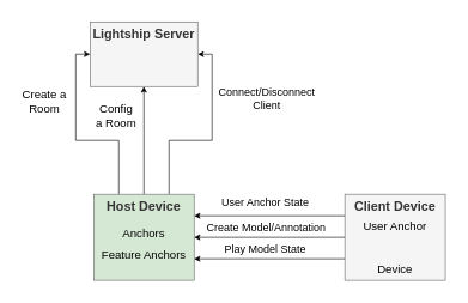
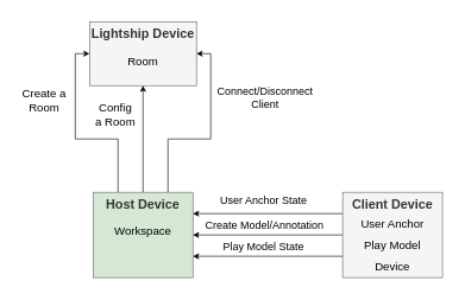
  <mxCell id="0" />
  <mxCell id="1" parent="0" />
  <mxCell id="2" value="" style="rounded=0;whiteSpace=wrap;html=1;strokeColor=none;" vertex="1" parent="1"><mxGeometry x="20" y="20" width="610" height="380" as="geometry" /></mxCell>
  <mxCell id="3" style="edgeStyle=orthogonalEdgeStyle;rounded=0;orthogonalLoop=1;jettySize=auto;html=1;exitX=0.5;exitY=0;exitDx=0;exitDy=0;entryX=0.5;entryY=1;entryDx=0;entryDy=0;" parent="1" source="9" target="17" edge="1"><mxGeometry relative="1" as="geometry" /></mxCell>
  <mxCell id="4" value="Config&lt;div&gt;a Room&lt;/div&gt;" style="edgeLabel;html=1;align=center;verticalAlign=middle;resizable=0;points=[];fontSize=16;labelBackgroundColor=none;" parent="3" vertex="1" connectable="0"><mxGeometry x="-0.5" relative="1" as="geometry"><mxPoint x="-40" y="-72" as="offset" /></mxGeometry></mxCell>
  <mxCell id="5" style="edgeStyle=orthogonalEdgeStyle;rounded=0;orthogonalLoop=1;jettySize=auto;html=1;exitX=0.25;exitY=0;exitDx=0;exitDy=0;entryX=0;entryY=0.5;entryDx=0;entryDy=0;" edge="1" parent="1" source="9" target="17"><mxGeometry relative="1" as="geometry" /></mxCell>
  <mxCell id="6" value="Create a&lt;div&gt;Room&lt;/div&gt;" style="edgeLabel;html=1;align=center;verticalAlign=middle;resizable=0;points=[];fontSize=16;labelBackgroundColor=none;" vertex="1" connectable="0" parent="5"><mxGeometry x="0.316" y="-2" relative="1" as="geometry"><mxPoint x="-47" y="-9" as="offset" /></mxGeometry></mxCell>
  <mxCell id="7" style="edgeStyle=orthogonalEdgeStyle;rounded=0;orthogonalLoop=1;jettySize=auto;html=1;exitX=0.75;exitY=0;exitDx=0;exitDy=0;entryX=1;entryY=0.5;entryDx=0;entryDy=0;" edge="1" parent="1" source="9" target="17"><mxGeometry relative="1" as="geometry" /></mxCell>
  <mxCell id="8" value="Connect/Disconnect&lt;div&gt;Client&lt;/div&gt;" style="edgeLabel;html=1;align=center;verticalAlign=middle;resizable=0;points=[];fontSize=15;labelBackgroundColor=none;" vertex="1" connectable="0" parent="7"><mxGeometry x="0.418" relative="1" as="geometry"><mxPoint x="75" as="offset" /></mxGeometry></mxCell>
  <mxCell id="9" value="Host Device" style="rounded=0;whiteSpace=wrap;html=1;verticalAlign=top;fontSize=18;fillColor=#d5e8d4;strokeColor=#666666;fontStyle=1;fontColor=#333333;" parent="1" vertex="1"><mxGeometry x="130" y="270" width="140" height="120" as="geometry" /></mxCell>
  <mxCell id="10" style="edgeStyle=orthogonalEdgeStyle;rounded=0;orthogonalLoop=1;jettySize=auto;html=1;exitX=0;exitY=0.25;exitDx=0;exitDy=0;entryX=1;entryY=0.25;entryDx=0;entryDy=0;" parent="1" source="16" target="9" edge="1"><mxGeometry relative="1" as="geometry" /></mxCell>
  <mxCell id="11" value="User Anchor State" style="edgeLabel;html=1;align=center;verticalAlign=middle;resizable=0;points=[];fontSize=15;" parent="10" vertex="1" connectable="0"><mxGeometry x="0.186" y="-3" relative="1" as="geometry"><mxPoint x="13" y="-17" as="offset" /></mxGeometry></mxCell>
  <mxCell id="12" style="edgeStyle=orthogonalEdgeStyle;rounded=0;orthogonalLoop=1;jettySize=auto;html=1;exitX=0;exitY=0.75;exitDx=0;exitDy=0;entryX=1;entryY=0.75;entryDx=0;entryDy=0;" parent="1" source="16" target="9" edge="1"><mxGeometry relative="1" as="geometry" /></mxCell>
  <mxCell id="13" value="Play Model State" style="edgeLabel;html=1;align=center;verticalAlign=middle;resizable=0;points=[];fontSize=15;" parent="12" vertex="1" connectable="0"><mxGeometry x="0.2" y="-2" relative="1" as="geometry"><mxPoint x="14" y="-13" as="offset" /></mxGeometry></mxCell>
  <mxCell id="14" style="edgeStyle=orthogonalEdgeStyle;rounded=0;orthogonalLoop=1;jettySize=auto;html=1;exitX=0;exitY=0.5;exitDx=0;exitDy=0;entryX=1;entryY=0.5;entryDx=0;entryDy=0;" parent="1" source="16" target="9" edge="1"><mxGeometry relative="1" as="geometry" /></mxCell>
  <mxCell id="15" value="Create Model/Annotation" style="edgeLabel;html=1;align=center;verticalAlign=middle;resizable=0;points=[];fontSize=15;" parent="14" vertex="1" connectable="0"><mxGeometry x="0.171" y="1" relative="1" as="geometry"><mxPoint x="12" y="-16" as="offset" /></mxGeometry></mxCell>
  <mxCell id="16" value="Client Device" style="rounded=0;whiteSpace=wrap;html=1;verticalAlign=top;fontSize=18;fillColor=#f5f5f5;strokeColor=#666666;fontStyle=1;fontColor=#333333;" parent="1" vertex="1"><mxGeometry x="480" y="270" width="140" height="120" as="geometry" /></mxCell>
- <mxCell id="17" value="Lightship Server" style="rounded=0;whiteSpace=wrap;html=1;verticalAlign=top;fontSize=18;fillColor=#f5f5f5;strokeColor=#666666;fontColor=#333333;fontStyle=1" parent="1" vertex="1"><mxGeometry x="125" y="30" width="150" height="90" as="geometry" /></mxCell>
- <mxCell id="18" value="Anchors" style="text;html=1;align=center;verticalAlign=middle;whiteSpace=wrap;rounded=0;fontSize=16;" parent="1" vertex="1"><mxGeometry x="140" y="310" width="120" height="30" as="geometry" /></mxCell>
- <mxCell id="19" value="Feature Anchors" style="text;html=1;align=center;verticalAlign=middle;whiteSpace=wrap;rounded=0;fontSize=16;" parent="1" vertex="1"><mxGeometry x="140" y="340" width="120" height="30" as="geometry" /></mxCell>
+ <mxCell id="17" value="Lightship Device" style="rounded=0;whiteSpace=wrap;html=1;verticalAlign=top;fontSize=18;fillColor=#f5f5f5;strokeColor=#666666;fontColor=#333333;fontStyle=1" parent="1" vertex="1"><mxGeometry x="125" y="30" width="150" height="90" as="geometry" /></mxCell>
+ <mxCell id="18" value="Workspace" style="text;html=1;align=center;verticalAlign=middle;whiteSpace=wrap;rounded=0;fontSize=16;" parent="1" vertex="1"><mxGeometry x="140" y="310" width="120" height="30" as="geometry" /></mxCell>
+ <mxCell id="20" value="Room" style="text;html=1;align=center;verticalAlign=middle;whiteSpace=wrap;rounded=0;fontSize=16;" parent="1" vertex="1"><mxGeometry x="140" y="70" width="120" height="30" as="geometry" /></mxCell>
  <mxCell id="21" value="User Anchor" style="text;html=1;align=center;verticalAlign=middle;whiteSpace=wrap;rounded=0;fontSize=16;" parent="1" vertex="1"><mxGeometry x="490" y="300" width="120" height="30" as="geometry" /></mxCell>
+ <mxCell id="22" value="Play Model" style="text;html=1;align=center;verticalAlign=middle;whiteSpace=wrap;rounded=0;fontSize=16;" parent="1" vertex="1"><mxGeometry x="490" y="330" width="120" height="30" as="geometry" /></mxCell>
  <mxCell id="23" value="Device" style="text;html=1;align=center;verticalAlign=middle;whiteSpace=wrap;rounded=0;fontSize=16;" parent="1" vertex="1"><mxGeometry x="490" y="360" width="120" height="30" as="geometry" /></mxCell>
